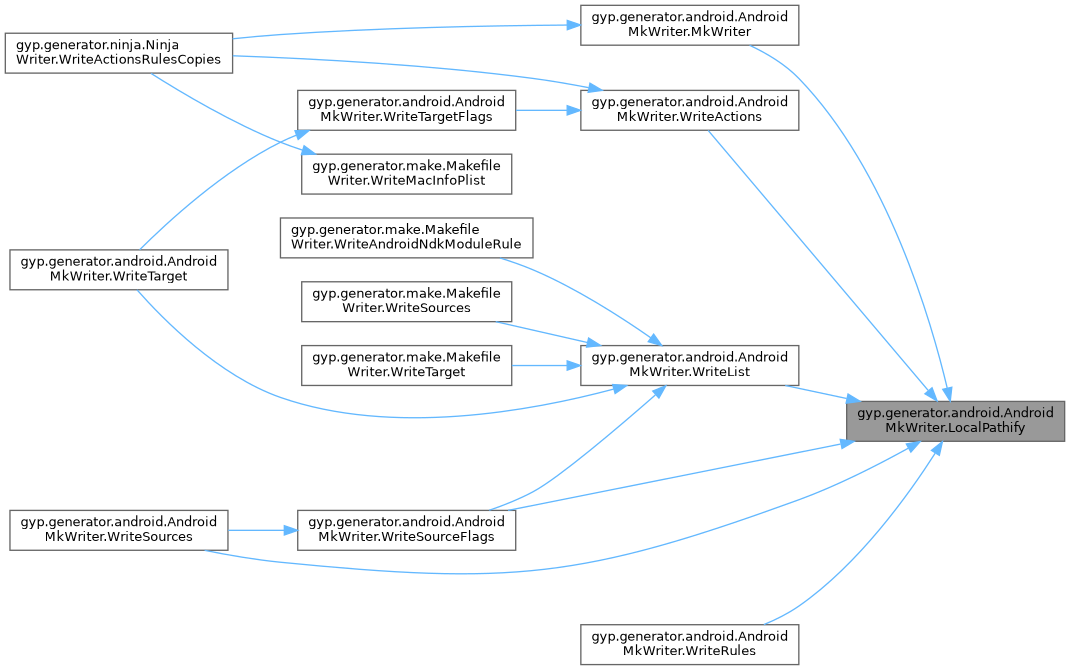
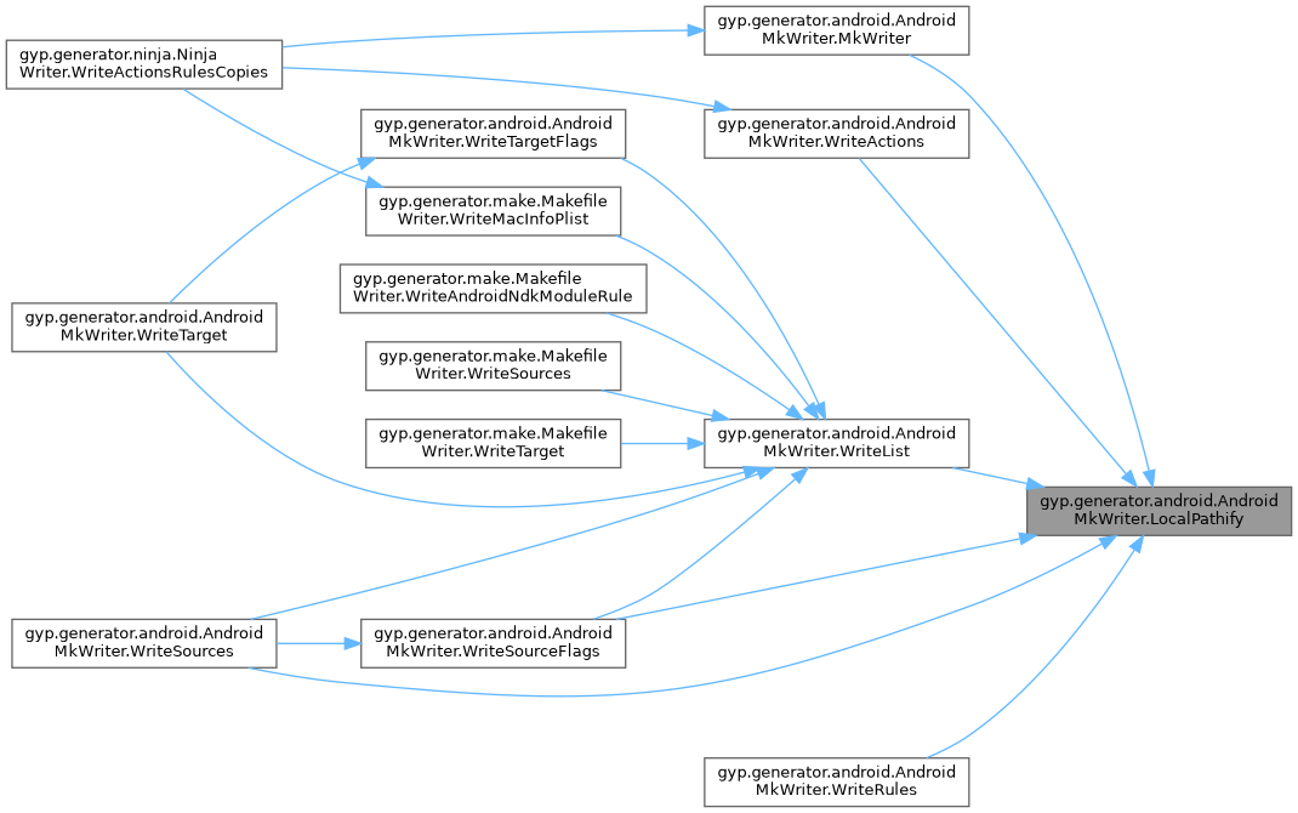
  digraph {
    rankdir=RL
    node [color=grey40 fillcolor=white fontname=Helvetica fontsize=10 shape=box style=filled]
    edge [color=steelblue1 dir=back fontname=Helvetica fontsize=10 labelfontname=Helvetica labelfontsize=10 style=solid]
    n1 [color=gray40 fillcolor=grey60 fontcolor=black height=0.2 label="gyp.generator.android.Android\lMkWriter.LocalPathify" width=0.4]
    n2 [height=0.2 label="gyp.generator.android.Android\lMkWriter.WriteActions" width=0.4]
    n3 [height=0.2 label="gyp.generator.android.Android\lMkWriter.MkWriter" width=0.4]
    n4 [height=0.2 label="gyp.generator.android.Android\lMkWriter.WriteList" width=0.4]
    n5 [height=0.2 label="gyp.generator.android.Android\lMkWriter.WriteSourceFlags" width=0.4]
    n6 [height=0.2 label="gyp.generator.android.Android\lMkWriter.WriteSources" width=0.4]
    n7 [height=0.2 label="gyp.generator.android.Android\lMkWriter.WriteRules" width=0.4]
    n8 [height=0.2 label="gyp.generator.ninja.Ninja\lWriter.WriteActionsRulesCopies" width=0.4]
    n9 [height=0.2 label="gyp.generator.make.Makefile\lWriter.WriteAndroidNdkModuleRule" width=0.4]
    n10 [height=0.2 label="gyp.generator.make.Makefile\lWriter.WriteMacInfoPlist" width=0.4]
    n11 [height=0.2 label="gyp.generator.make.Makefile\lWriter.WriteSources" width=0.4]
    n12 [height=0.2 label="gyp.generator.android.Android\lMkWriter.WriteTarget" width=0.4]
    n13 [height=0.2 label="gyp.generator.make.Makefile\lWriter.WriteTarget" width=0.4]
    n14 [height=0.2 label="gyp.generator.android.Android\lMkWriter.WriteTargetFlags" width=0.4]
    n1 -> n2
    n1 -> n3
    n1 -> n4
    n1 -> n5
    n1 -> n6
    n1 -> n7
    n2 -> n8
    n3 -> n8
    n4 -> n5
+   n4 -> n6
    n4 -> n9
+   n4 -> n10
    n4 -> n11
    n4 -> n12
    n4 -> n13
-   n2 -> n14
+   n4 -> n14
    n5 -> n6
    n10 -> n8
    n14 -> n12
  }
